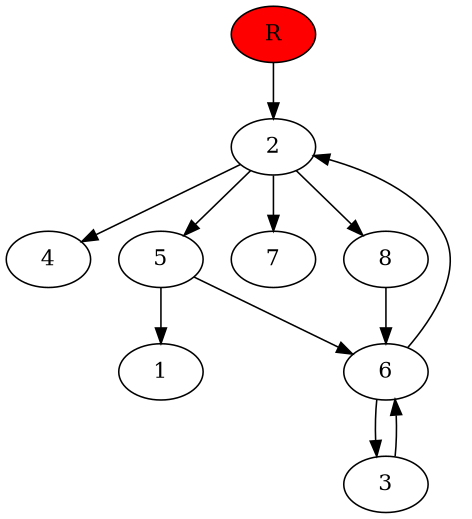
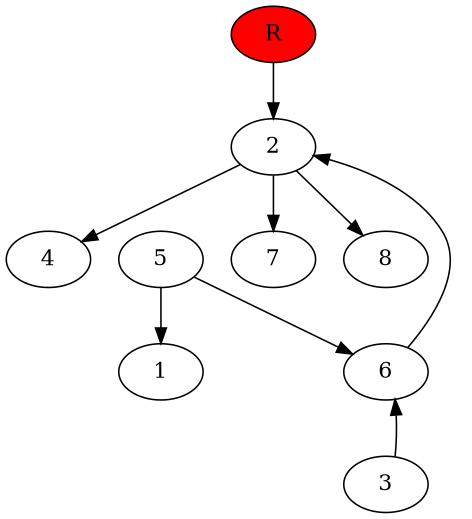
  digraph {
    fontname="DejaVu Serif"
    node [fontname="DejaVu Serif"]
    edge [fontname="DejaVu Serif"]
    2
    4
    5
    7
    8
    6
    1
    3
    R [fillcolor="#ff0000" style=filled]
    2 -> 4
-   2 -> 5
    2 -> 7
    2 -> 8
    5 -> 6
    5 -> 1
-   8 -> 6
    6 -> 2
-   6 -> 3
    3 -> 6
    R -> 2
  }
